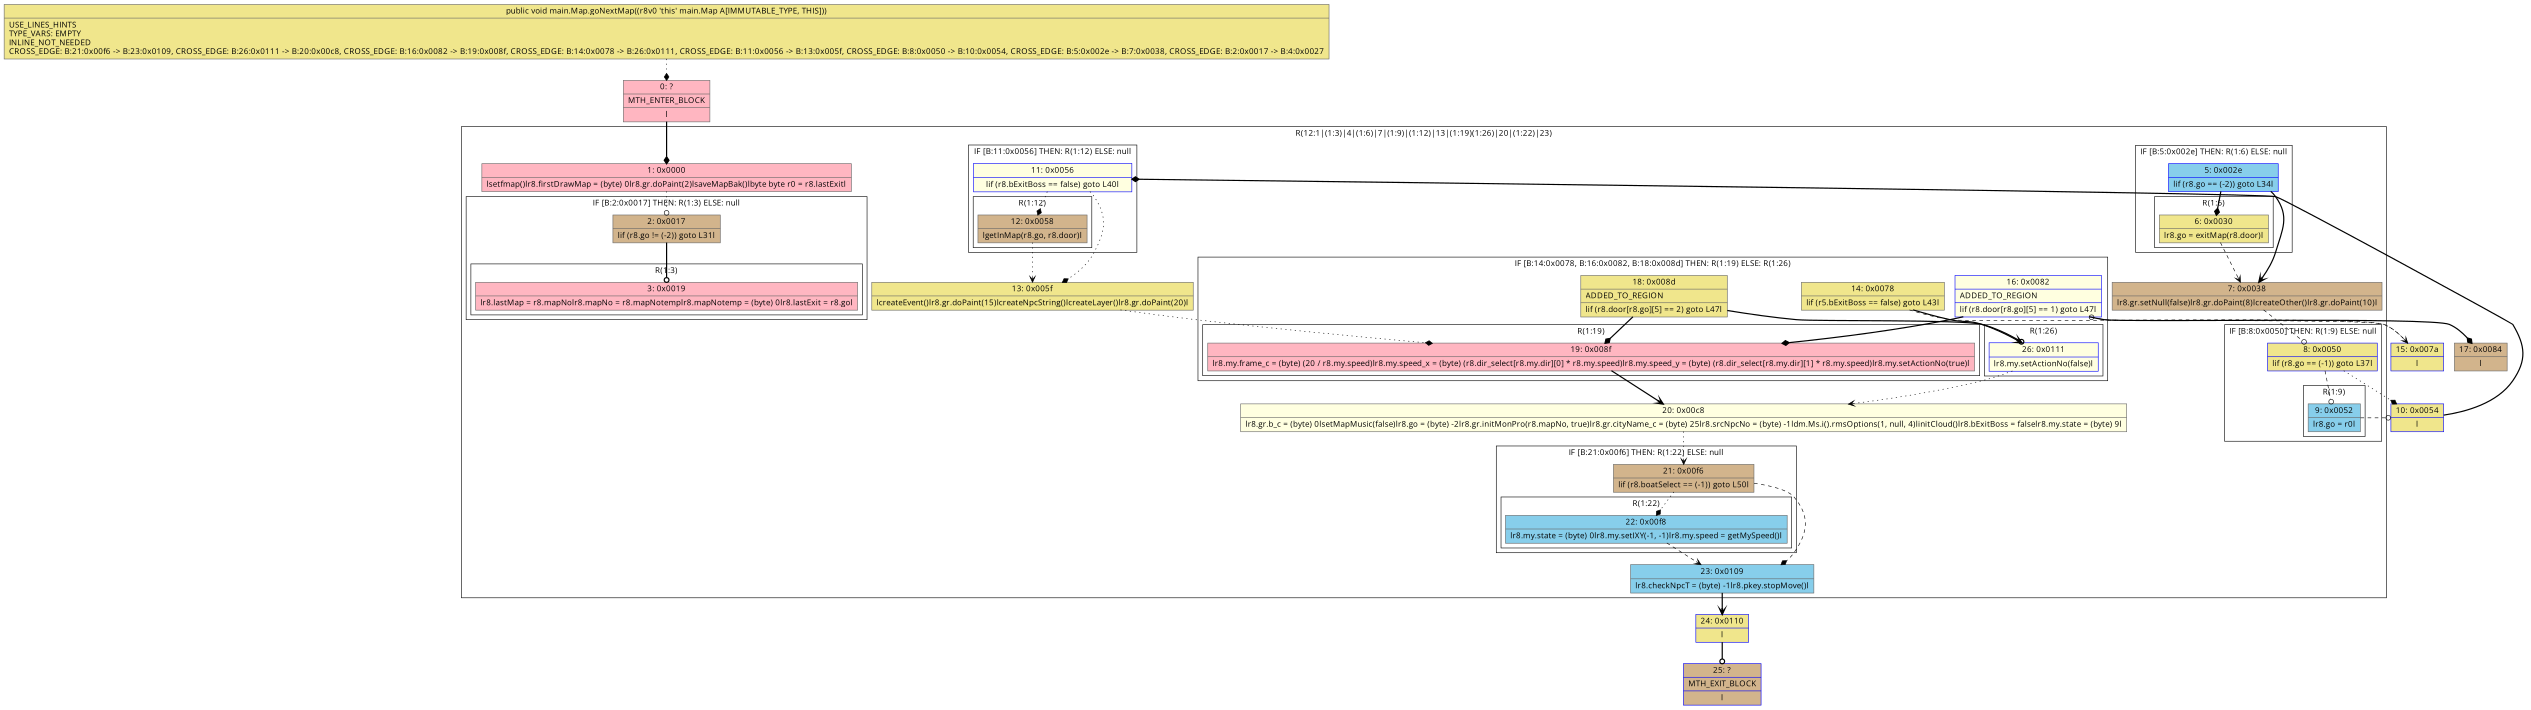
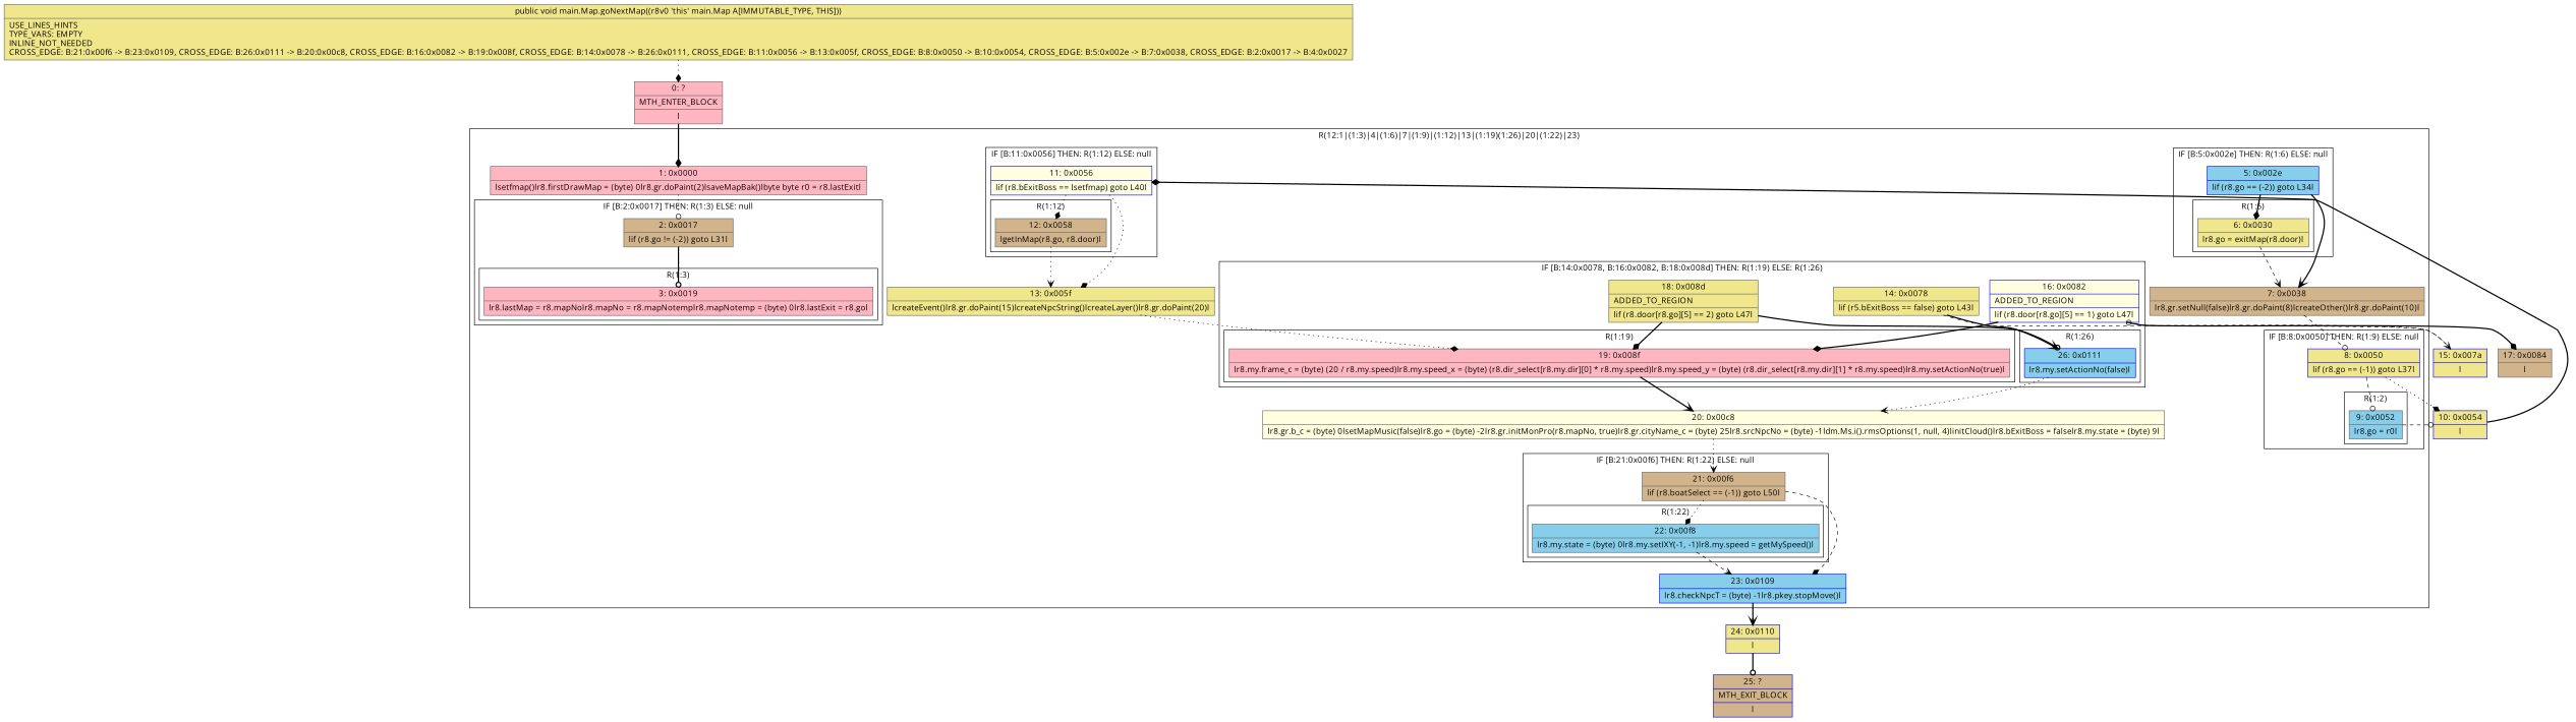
  digraph {
    fontname="Open Sans"
    node [color=gray40 fillcolor=khaki fontname="Open Sans" shape=record style=filled]
    edge [arrowhead=diamond fontname="Open Sans" style=bold]
    n1 [fillcolor=lightpink label="{3\:\ 0x0019|lr8.lastMap = r8.mapNolr8.mapNo = r8.mapNotemplr8.mapNotemp = (byte) 0lr8.lastExit = r8.gol}"]
    n2 [fillcolor=tan label="{2\:\ 0x0017|lif (r8.go != (\-2)) goto L31l}"]
    n3 [fillcolor=skyblue label="{9\:\ 0x0052|lr8.go = r0l}"]
    n4 [color=blue label="{8\:\ 0x0050|lif (r8.go == (\-1)) goto L37l}"]
    n5 [label="{6\:\ 0x0030|lr8.go = exitMap(r8.door)l}"]
    n6 [color=blue fillcolor=skyblue label="{5\:\ 0x002e|lif (r8.go == (\-2)) goto L34l}"]
    n7 [fillcolor=tan label="{12\:\ 0x0058|lgetInMap(r8.go, r8.door)l}"]
-   n8 [color=blue fillcolor=lightyellow label="{11\:\ 0x0056|lif (r8.bExitBoss == false) goto L40l}"]
+   n8 [color=blue fillcolor=lightyellow label="{11\:\ 0x0056|lif (r8.bExitBoss == lsetfmap) goto L40l}"]
    n9 [fillcolor=lightpink label="{19\:\ 0x008f|lr8.my.frame_c = (byte) (20 \/ r8.my.speed)lr8.my.speed_x = (byte) (r8.dir_select[r8.my.dir][0] * r8.my.speed)lr8.my.speed_y = (byte) (r8.dir_select[r8.my.dir][1] * r8.my.speed)lr8.my.setActionNo(true)l}"]
-   n10 [color=blue fillcolor=lightyellow label="{26\:\ 0x0111|lr8.my.setActionNo(false)l}"]
+   n10 [color=blue fillcolor=skyblue label="{26\:\ 0x0111|lr8.my.setActionNo(false)l}"]
    n11 [label="{14\:\ 0x0078|lif (r5.bExitBoss == false) goto L43l}"]
    n12 [color=blue fillcolor=lightyellow label="{16\:\ 0x0082|ADDED_TO_REGION\l|lif (r8.door[r8.go][5] == 1) goto L47l}"]
    n13 [label="{18\:\ 0x008d|ADDED_TO_REGION\l|lif (r8.door[r8.go][5] == 2) goto L47l}"]
    n14 [fillcolor=skyblue label="{22\:\ 0x00f8|lr8.my.state = (byte) 0lr8.my.setIXY(\-1, \-1)lr8.my.speed = getMySpeed()l}"]
    n15 [fillcolor=tan label="{21\:\ 0x00f6|lif (r8.boatSelect == (\-1)) goto L50l}"]
    n16 [fillcolor=lightpink label="{1\:\ 0x0000|lsetfmap()lr8.firstDrawMap = (byte) 0lr8.gr.doPaint(2)lsaveMapBak()lbyte byte r0 = r8.lastExitl}"]
    n17 [fillcolor=tan label="{7\:\ 0x0038|lr8.gr.setNull(false)lr8.gr.doPaint(8)lcreateOther()lr8.gr.doPaint(10)l}"]
    n18 [label="{13\:\ 0x005f|lcreateEvent()lr8.gr.doPaint(15)lcreateNpcString()lcreateLayer()lr8.gr.doPaint(20)l}"]
    n19 [fillcolor=lightyellow label="{20\:\ 0x00c8|lr8.gr.b_c = (byte) 0lsetMapMusic(false)lr8.go = (byte) \-2lr8.gr.initMonPro(r8.mapNo, true)lr8.gr.cityName_c = (byte) 25lr8.srcNpcNo = (byte) \-1ldm.Ms.i().rmsOptions(1, null, 4)linitCloud()lr8.bExitBoss = falselr8.my.state = (byte) 9l}"]
-   n20 [fillcolor=skyblue label="{23\:\ 0x0109|lr8.checkNpcT = (byte) \-1lr8.pkey.stopMove()l}"]
+   n20 [color=blue fillcolor=skyblue label="{23\:\ 0x0109|lr8.checkNpcT = (byte) \-1lr8.pkey.stopMove()l}"]
    n21 [color=blue label="{10\:\ 0x0054|l}"]
    n22 [color=blue label="{15\:\ 0x007a|l}"]
    n23 [fillcolor=tan label="{17\:\ 0x0084|l}"]
    n24 [color=blue label="{24\:\ 0x0110|l}"]
    n25 [color=blue fillcolor=tan label="{25\:\ ?|MTH_EXIT_BLOCK\l|l}"]
    n26 [fillcolor=lightpink label="{0\:\ ?|MTH_ENTER_BLOCK\l|l}"]
    n27 [label="{public void main.Map.goNextMap((r8v0 'this' main.Map A[IMMUTABLE_TYPE, THIS]))  | USE_LINES_HINTS\lTYPE_VARS: EMPTY\lINLINE_NOT_NEEDED\lCROSS_EDGE: B:21:0x00f6 \-\> B:23:0x0109, CROSS_EDGE: B:26:0x0111 \-\> B:20:0x00c8, CROSS_EDGE: B:16:0x0082 \-\> B:19:0x008f, CROSS_EDGE: B:14:0x0078 \-\> B:26:0x0111, CROSS_EDGE: B:11:0x0056 \-\> B:13:0x005f, CROSS_EDGE: B:8:0x0050 \-\> B:10:0x0054, CROSS_EDGE: B:5:0x002e \-\> B:7:0x0038, CROSS_EDGE: B:2:0x0017 \-\> B:4:0x0027\l}"]
    subgraph cluster_1 {
      label="R(12:1|(1:3)|4|(1:6)|7|(1:9)|(1:12)|13|(1:19)(1:26)|20|(1:22)|23)"
      n16
      n17
      n18
      n19
      n20
      subgraph cluster_2 {
        label="IF [B:2:0x0017] THEN: R(1:3) ELSE: null"
        n2
        subgraph cluster_3 {
          label="R(1:3)"
          n1
        }
      }
      subgraph cluster_4 {
        label="IF [B:8:0x0050] THEN: R(1:9) ELSE: null"
        n4
        subgraph cluster_5 {
-         label="R(1:9)"
+         label="R(1:2)"
          n3
        }
      }
      subgraph cluster_6 {
        label="IF [B:5:0x002e] THEN: R(1:6) ELSE: null"
        n6
        subgraph cluster_7 {
          label="R(1:6)"
          n5
        }
      }
      subgraph cluster_8 {
        label="IF [B:11:0x0056] THEN: R(1:12) ELSE: null"
        n8
        subgraph cluster_9 {
          label="R(1:12)"
          n7
        }
      }
      subgraph cluster_10 {
        label="IF [B:14:0x0078, B:16:0x0082, B:18:0x008d] THEN: R(1:19) ELSE: R(1:26)"
        n11
        n12
        n13
        subgraph cluster_11 {
          label="R(1:19)"
          n9
        }
        subgraph cluster_12 {
          label="R(1:26)"
          n10
        }
      }
      subgraph cluster_13 {
        label="IF [B:21:0x00f6] THEN: R(1:22) ELSE: null"
        n15
        subgraph cluster_14 {
          label="R(1:22)"
          n14
        }
      }
    }
    n2 -> n1 [arrowhead=odot]
    n3 -> n21 [arrowhead=odot style=dashed]
    n4 -> n3 [arrowhead=odot style=dashed]
    n4 -> n21 [style=dotted]
    n5 -> n17 [arrowhead=vee style=dashed]
    n6 -> n5
    n6 -> n17 [arrowhead=vee]
    n7 -> n18 [arrowhead=vee style=dotted]
    n8 -> n7 [style=dotted]
    n8 -> n18 [style=dotted]
    n9 -> n19 [arrowhead=vee]
    n10 -> n19 [arrowhead=vee style=dotted]
    n11 -> n10 [arrowhead=vee]
    n11 -> n22 [arrowhead=vee style=dashed]
    n12 -> n9
    n12 -> n23
    n13 -> n9
    n13 -> n10 [arrowhead=odot]
    n14 -> n20 [arrowhead=vee style=dashed]
    n15 -> n14 [style=dotted]
    n15 -> n20 [style=dashed]
    n16 -> n2 [arrowhead=odot style=dotted]
    n17 -> n4 [arrowhead=odot style=dashed]
    n18 -> n9 [style=dotted]
    n19 -> n15 [arrowhead=vee style=dotted]
    n20 -> n24 [arrowhead=vee]
    n21 -> n8
    n22 -> n12 [arrowhead=odot style=dashed]
    n24 -> n25 [arrowhead=odot]
    n26 -> n16
    n27 -> n26 [style=dotted]
  }
